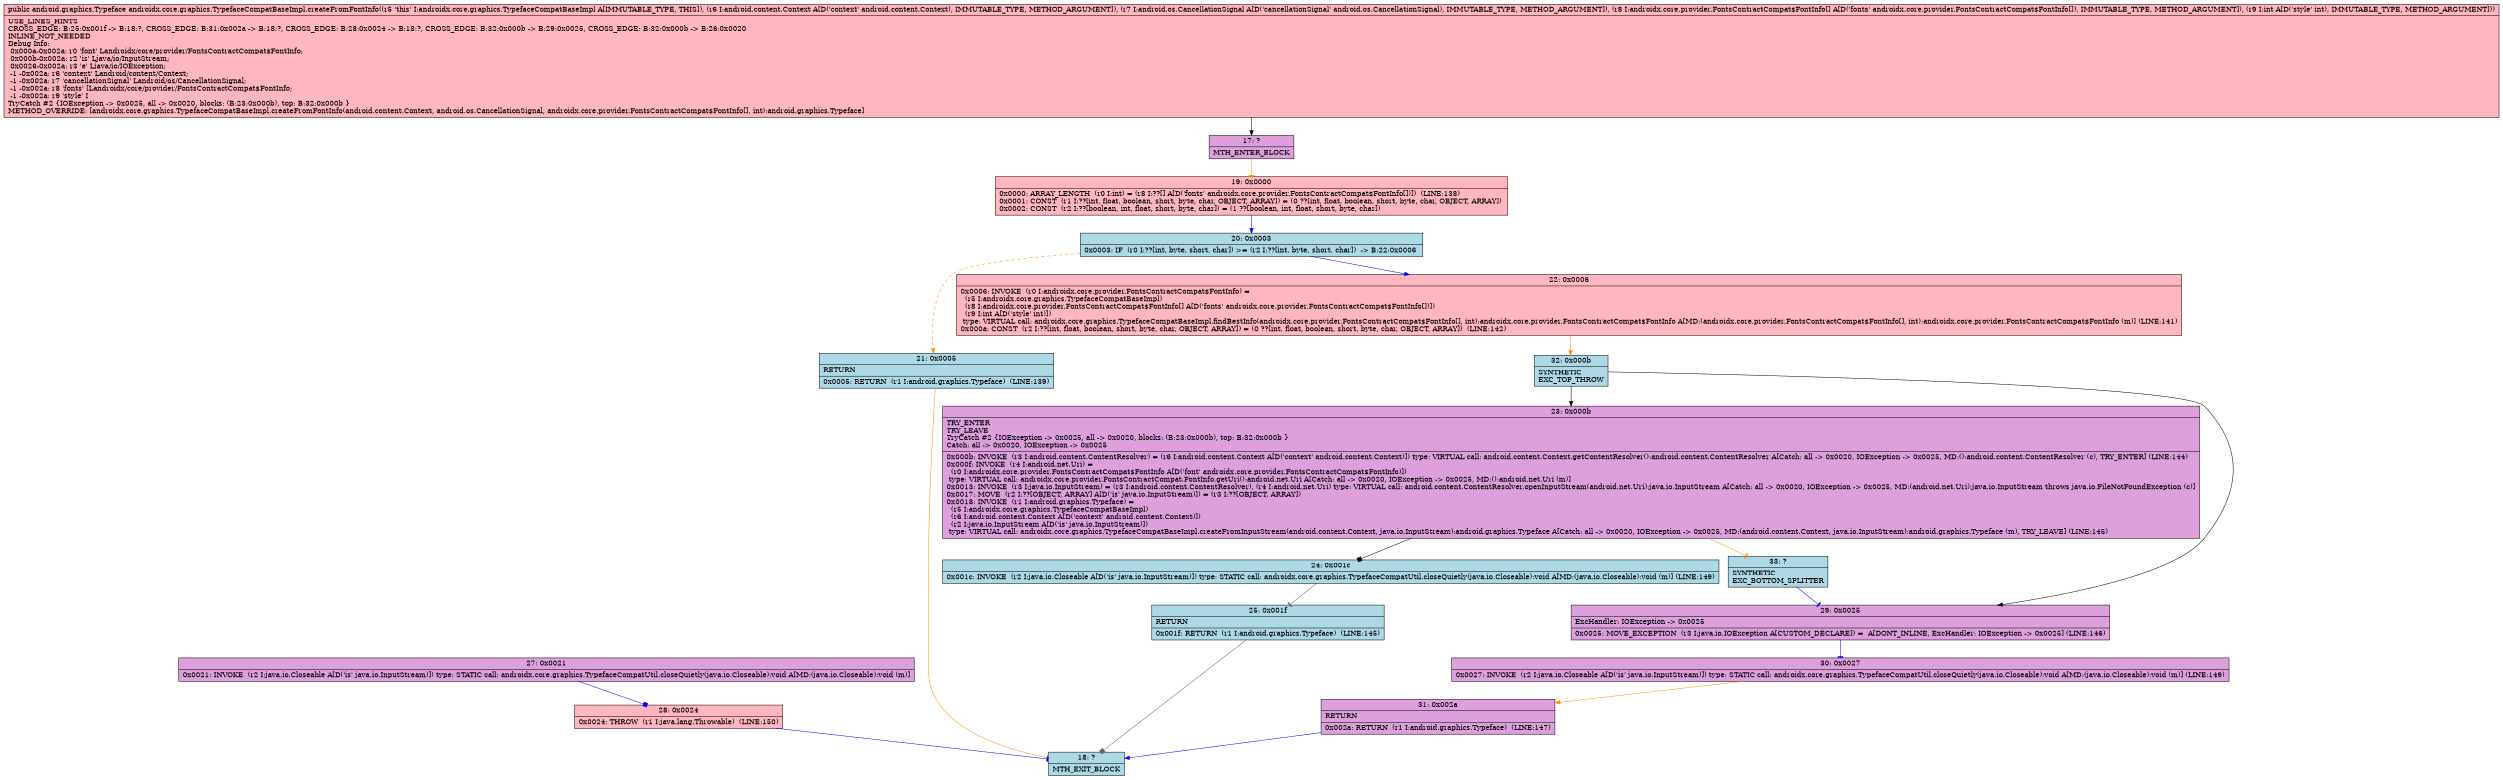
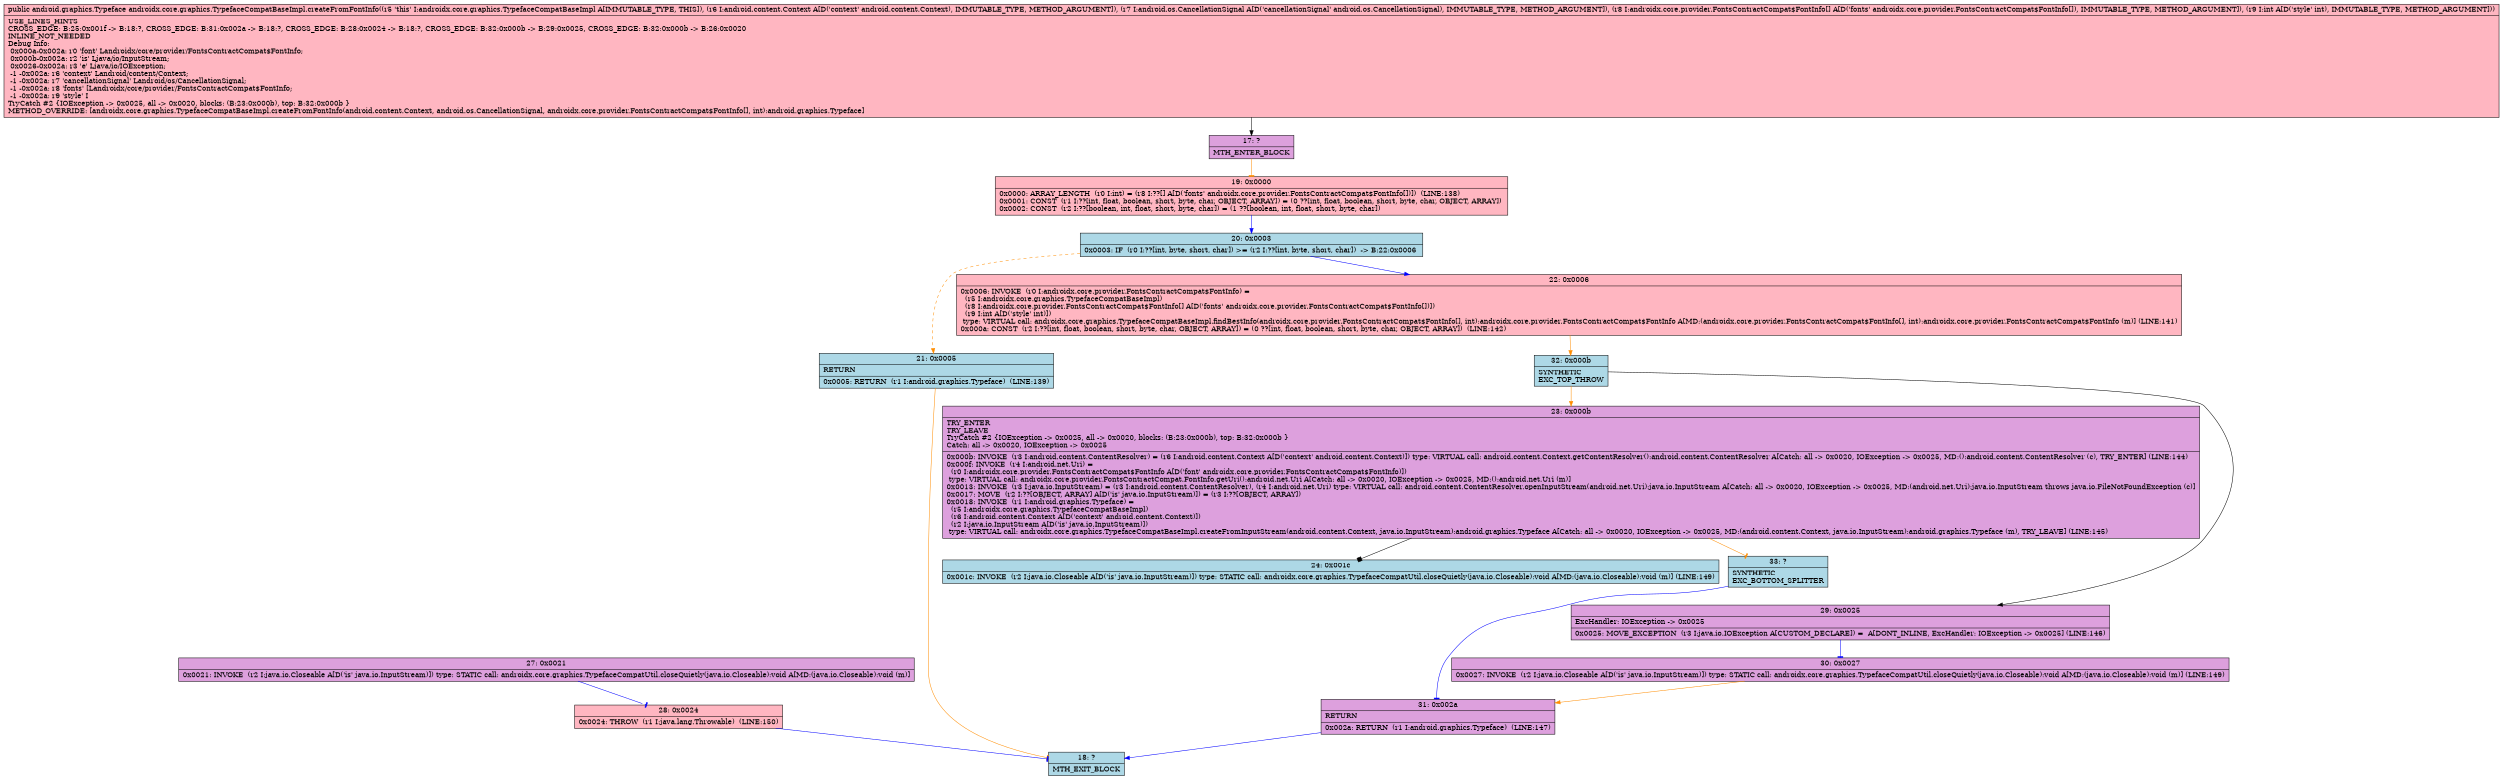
  digraph {
    node [fillcolor=lightblue shape=record style=filled]
    edge [arrowhead=normal color=darkorange]
    n1 [fillcolor=plum label="{17\:\ ?|MTH_ENTER_BLOCK\l}"]
    n2 [fillcolor=lightpink label="{19\:\ 0x0000|0x0000: ARRAY_LENGTH  (r0 I:int) = (r8 I:??[] A[D('fonts' androidx.core.provider.FontsContractCompat$FontInfo[])])  (LINE:138)\l0x0001: CONST  (r1 I:??[int, float, boolean, short, byte, char, OBJECT, ARRAY]) = (0 ??[int, float, boolean, short, byte, char, OBJECT, ARRAY]) \l0x0002: CONST  (r2 I:??[boolean, int, float, short, byte, char]) = (1 ??[boolean, int, float, short, byte, char]) \l}"]
    n3 [label="{20\:\ 0x0003|0x0003: IF  (r0 I:??[int, byte, short, char]) \>= (r2 I:??[int, byte, short, char])  \-\> B:22:0x0006 \l}"]
    n4 [label="{21\:\ 0x0005|RETURN\l|0x0005: RETURN  (r1 I:android.graphics.Typeface)  (LINE:139)\l}"]
    n5 [fillcolor=lightpink label="{22\:\ 0x0006|0x0006: INVOKE  (r0 I:androidx.core.provider.FontsContractCompat$FontInfo) = \l  (r5 I:androidx.core.graphics.TypefaceCompatBaseImpl)\l  (r8 I:androidx.core.provider.FontsContractCompat$FontInfo[] A[D('fonts' androidx.core.provider.FontsContractCompat$FontInfo[])])\l  (r9 I:int A[D('style' int)])\l type: VIRTUAL call: androidx.core.graphics.TypefaceCompatBaseImpl.findBestInfo(androidx.core.provider.FontsContractCompat$FontInfo[], int):androidx.core.provider.FontsContractCompat$FontInfo A[MD:(androidx.core.provider.FontsContractCompat$FontInfo[], int):androidx.core.provider.FontsContractCompat$FontInfo (m)] (LINE:141)\l0x000a: CONST  (r2 I:??[int, float, boolean, short, byte, char, OBJECT, ARRAY]) = (0 ??[int, float, boolean, short, byte, char, OBJECT, ARRAY])  (LINE:142)\l}"]
    n6 [label="{18\:\ ?|MTH_EXIT_BLOCK\l}"]
    n7 [label="{32\:\ 0x000b|SYNTHETIC\lEXC_TOP_THROW\l}"]
    n8 [fillcolor=plum label="{23\:\ 0x000b|TRY_ENTER\lTRY_LEAVE\lTryCatch #2 \{IOException \-\> 0x0025, all \-\> 0x0020, blocks: (B:23:0x000b), top: B:32:0x000b \}\lCatch: all \-\> 0x0020, IOException \-\> 0x0025\l|0x000b: INVOKE  (r3 I:android.content.ContentResolver) = (r6 I:android.content.Context A[D('context' android.content.Context)]) type: VIRTUAL call: android.content.Context.getContentResolver():android.content.ContentResolver A[Catch: all \-\> 0x0020, IOException \-\> 0x0025, MD:():android.content.ContentResolver (c), TRY_ENTER] (LINE:144)\l0x000f: INVOKE  (r4 I:android.net.Uri) = \l  (r0 I:androidx.core.provider.FontsContractCompat$FontInfo A[D('font' androidx.core.provider.FontsContractCompat$FontInfo)])\l type: VIRTUAL call: androidx.core.provider.FontsContractCompat.FontInfo.getUri():android.net.Uri A[Catch: all \-\> 0x0020, IOException \-\> 0x0025, MD:():android.net.Uri (m)]\l0x0013: INVOKE  (r3 I:java.io.InputStream) = (r3 I:android.content.ContentResolver), (r4 I:android.net.Uri) type: VIRTUAL call: android.content.ContentResolver.openInputStream(android.net.Uri):java.io.InputStream A[Catch: all \-\> 0x0020, IOException \-\> 0x0025, MD:(android.net.Uri):java.io.InputStream throws java.io.FileNotFoundException (c)]\l0x0017: MOVE  (r2 I:??[OBJECT, ARRAY] A[D('is' java.io.InputStream)]) = (r3 I:??[OBJECT, ARRAY]) \l0x0018: INVOKE  (r1 I:android.graphics.Typeface) = \l  (r5 I:androidx.core.graphics.TypefaceCompatBaseImpl)\l  (r6 I:android.content.Context A[D('context' android.content.Context)])\l  (r2 I:java.io.InputStream A[D('is' java.io.InputStream)])\l type: VIRTUAL call: androidx.core.graphics.TypefaceCompatBaseImpl.createFromInputStream(android.content.Context, java.io.InputStream):android.graphics.Typeface A[Catch: all \-\> 0x0020, IOException \-\> 0x0025, MD:(android.content.Context, java.io.InputStream):android.graphics.Typeface (m), TRY_LEAVE] (LINE:145)\l}"]
    n9 [fillcolor=plum label="{29\:\ 0x0025|ExcHandler: IOException \-\> 0x0025\l|0x0025: MOVE_EXCEPTION  (r3 I:java.io.IOException A[CUSTOM_DECLARE]) =  A[DONT_INLINE, ExcHandler: IOException \-\> 0x0025] (LINE:146)\l}"]
    n10 [label="{24\:\ 0x001c|0x001c: INVOKE  (r2 I:java.io.Closeable A[D('is' java.io.InputStream)]) type: STATIC call: androidx.core.graphics.TypefaceCompatUtil.closeQuietly(java.io.Closeable):void A[MD:(java.io.Closeable):void (m)] (LINE:149)\l}"]
    n11 [label="{33\:\ ?|SYNTHETIC\lEXC_BOTTOM_SPLITTER\l}"]
    n12 [fillcolor=plum label="{30\:\ 0x0027|0x0027: INVOKE  (r2 I:java.io.Closeable A[D('is' java.io.InputStream)]) type: STATIC call: androidx.core.graphics.TypefaceCompatUtil.closeQuietly(java.io.Closeable):void A[MD:(java.io.Closeable):void (m)] (LINE:149)\l}"]
-   n13 [label="{25\:\ 0x001f|RETURN\l|0x001f: RETURN  (r1 I:android.graphics.Typeface)  (LINE:145)\l}"]
    n14 [fillcolor=plum label="{31\:\ 0x002a|RETURN\l|0x002a: RETURN  (r1 I:android.graphics.Typeface)  (LINE:147)\l}"]
    n15 [fillcolor=plum label="{27\:\ 0x0021|0x0021: INVOKE  (r2 I:java.io.Closeable A[D('is' java.io.InputStream)]) type: STATIC call: androidx.core.graphics.TypefaceCompatUtil.closeQuietly(java.io.Closeable):void A[MD:(java.io.Closeable):void (m)]\l}"]
    n16 [fillcolor=lightpink label="{28\:\ 0x0024|0x0024: THROW  (r1 I:java.lang.Throwable)  (LINE:150)\l}"]
    n17 [fillcolor=lightpink label="{public android.graphics.Typeface androidx.core.graphics.TypefaceCompatBaseImpl.createFromFontInfo((r5 'this' I:androidx.core.graphics.TypefaceCompatBaseImpl A[IMMUTABLE_TYPE, THIS]), (r6 I:android.content.Context A[D('context' android.content.Context), IMMUTABLE_TYPE, METHOD_ARGUMENT]), (r7 I:android.os.CancellationSignal A[D('cancellationSignal' android.os.CancellationSignal), IMMUTABLE_TYPE, METHOD_ARGUMENT]), (r8 I:androidx.core.provider.FontsContractCompat$FontInfo[] A[D('fonts' androidx.core.provider.FontsContractCompat$FontInfo[]), IMMUTABLE_TYPE, METHOD_ARGUMENT]), (r9 I:int A[D('style' int), IMMUTABLE_TYPE, METHOD_ARGUMENT]))  | USE_LINES_HINTS\lCROSS_EDGE: B:25:0x001f \-\> B:18:?, CROSS_EDGE: B:31:0x002a \-\> B:18:?, CROSS_EDGE: B:28:0x0024 \-\> B:18:?, CROSS_EDGE: B:32:0x000b \-\> B:29:0x0025, CROSS_EDGE: B:32:0x000b \-\> B:26:0x0020\lINLINE_NOT_NEEDED\lDebug Info:\l  0x000a\-0x002a: r0 'font' Landroidx\/core\/provider\/FontsContractCompat$FontInfo;\l  0x000b\-0x002a: r2 'is' Ljava\/io\/InputStream;\l  0x0026\-0x002a: r3 'e' Ljava\/io\/IOException;\l  \-1 \-0x002a: r6 'context' Landroid\/content\/Context;\l  \-1 \-0x002a: r7 'cancellationSignal' Landroid\/os\/CancellationSignal;\l  \-1 \-0x002a: r8 'fonts' [Landroidx\/core\/provider\/FontsContractCompat$FontInfo;\l  \-1 \-0x002a: r9 'style' I\lTryCatch #2 \{IOException \-\> 0x0025, all \-\> 0x0020, blocks: (B:23:0x000b), top: B:32:0x000b \}\lMETHOD_OVERRIDE: [androidx.core.graphics.TypefaceCompatBaseImpl.createFromFontInfo(android.content.Context, android.os.CancellationSignal, androidx.core.provider.FontsContractCompat$FontInfo[], int):android.graphics.Typeface]\l}"]
    n1 -> n2 [arrowhead=tee]
    n2 -> n3 [color=blue]
    n3 -> n4 [style=dashed]
    n3 -> n5 [color=blue]
    n4 -> n6 [arrowhead=tee]
    n5 -> n7
-   n7 -> n8 [color=black]
+   n7 -> n8
    n7 -> n9 [color=black]
    n8 -> n10 [arrowhead=box color=black]
    n8 -> n11 [arrowhead=tee]
    n9 -> n12 [arrowhead=tee color=blue]
-   n10 -> n13 [arrowhead=tee color=gray40]
-   n11 -> n9 [arrowhead=tee color=blue]
+   n11 -> n14 [arrowhead=tee color=blue]
    n12 -> n14
-   n13 -> n6 [arrowhead=box color=gray40]
    n14 -> n6 [color=blue]
-   n15 -> n16 [arrowhead=box color=blue]
+   n15 -> n16 [arrowhead=tee color=blue]
    n16 -> n6 [arrowhead=tee color=blue]
    n17 -> n1 [color=black]
  }
